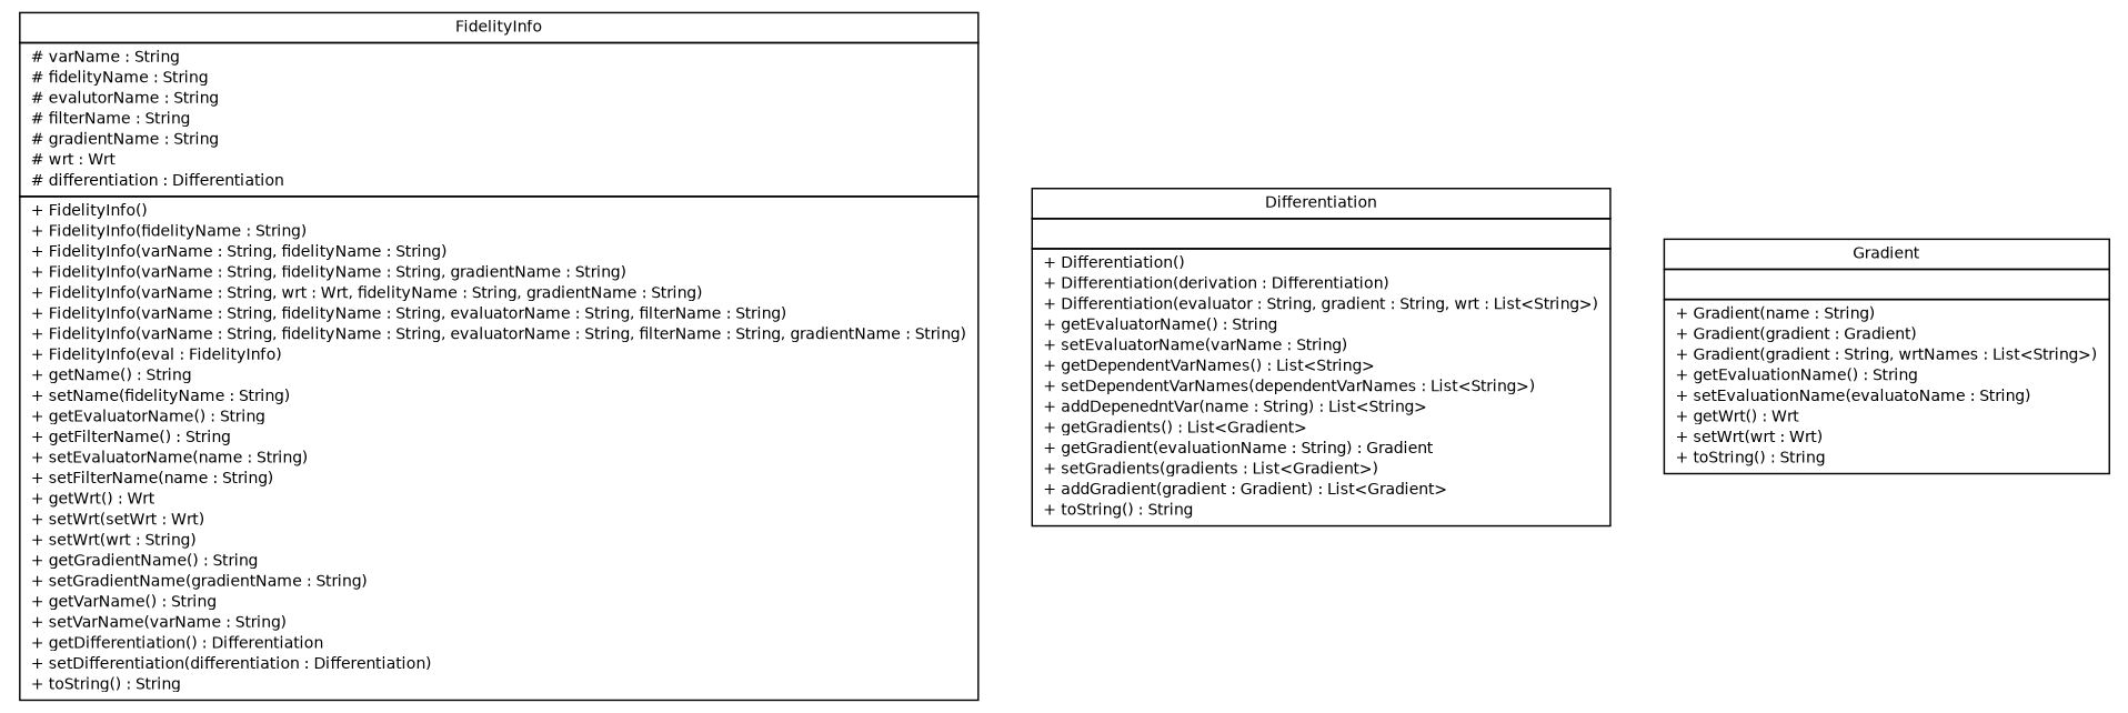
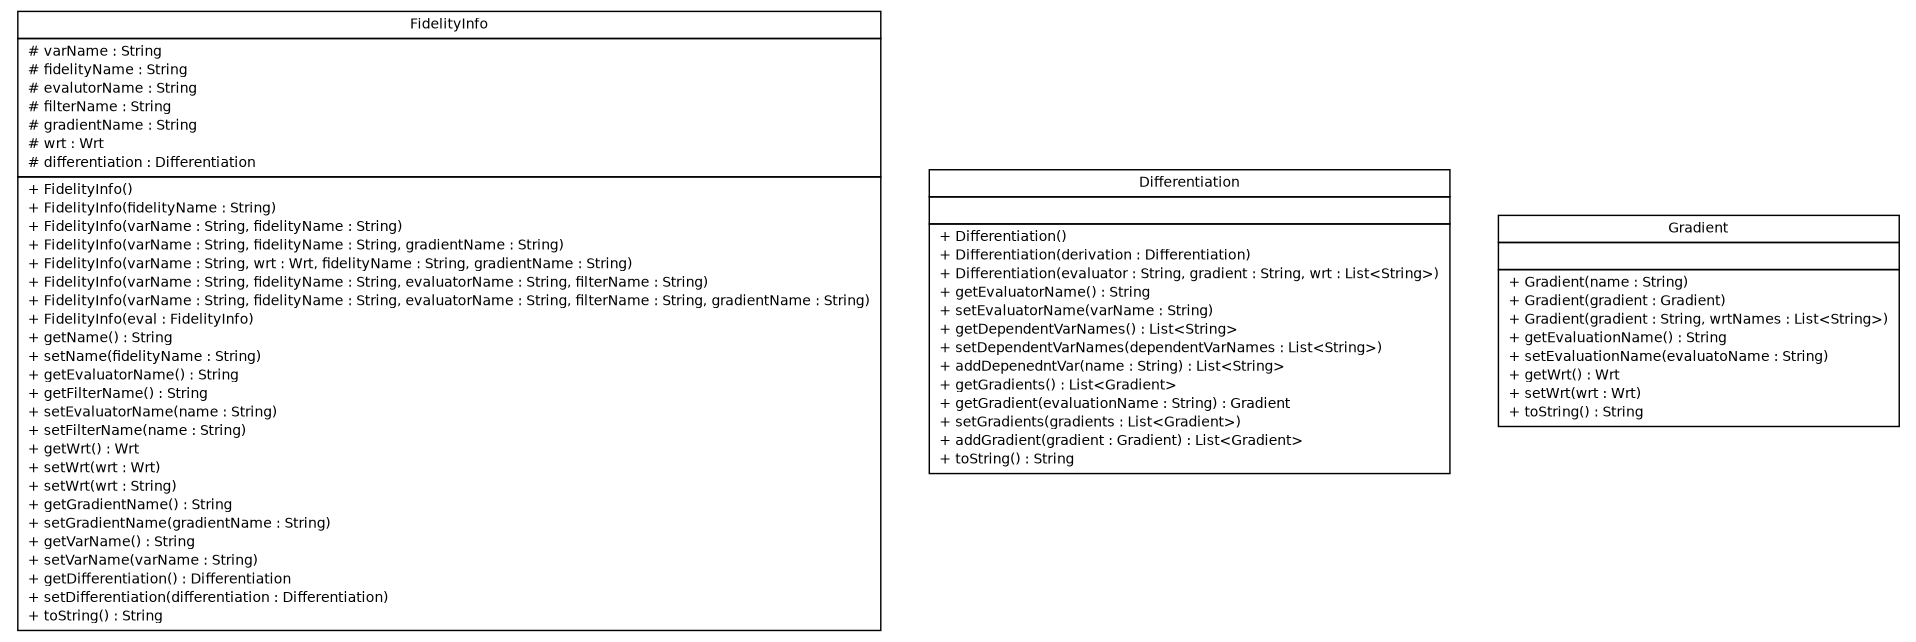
  digraph {
    nodesep=0.25
    ranksep=0.5
    node [fontcolor=black fontname=Helvetica fontsize=10.0 shape=plaintext]
-   n1 [label=<<table title="sorcer.core.context.model.var.FidelityInfo" border="0" cellborder="1" cellspacing="0" cellpadding="2" port="p" href="./FidelityInfo.html"> 		<tr><td><table border="0" cellspacing="0" cellpadding="1"> <tr><td align="center" balign="center"> FidelityInfo </td></tr> 		</table></td></tr> 		<tr><td><table border="0" cellspacing="0" cellpadding="1"> <tr><td align="left" balign="left"> # varName : String </td></tr> <tr><td align="left" balign="left"> # fidelityName : String </td></tr> <tr><td align="left" balign="left"> # evalutorName : String </td></tr> <tr><td align="left" balign="left"> # filterName : String </td></tr> <tr><td align="left" balign="left"> # gradientName : String </td></tr> <tr><td align="left" balign="left"> # wrt : Wrt </td></tr> <tr><td align="left" balign="left"> # differentiation : Differentiation </td></tr> 		</table></td></tr> 		<tr><td><table border="0" cellspacing="0" cellpadding="1"> <tr><td align="left" balign="left"> + FidelityInfo() </td></tr> <tr><td align="left" balign="left"> + FidelityInfo(fidelityName : String) </td></tr> <tr><td align="left" balign="left"> + FidelityInfo(varName : String, fidelityName : String) </td></tr> <tr><td align="left" balign="left"> + FidelityInfo(varName : String, fidelityName : String, gradientName : String) </td></tr> <tr><td align="left" balign="left"> + FidelityInfo(varName : String, wrt : Wrt, fidelityName : String, gradientName : String) </td></tr> <tr><td align="left" balign="left"> + FidelityInfo(varName : String, fidelityName : String, evaluatorName : String, filterName : String) </td></tr> <tr><td align="left" balign="left"> + FidelityInfo(varName : String, fidelityName : String, evaluatorName : String, filterName : String, gradientName : String) </td></tr> <tr><td align="left" balign="left"> + FidelityInfo(eval : FidelityInfo) </td></tr> <tr><td align="left" balign="left"> + getName() : String </td></tr> <tr><td align="left" balign="left"> + setName(fidelityName : String) </td></tr> <tr><td align="left" balign="left"> + getEvaluatorName() : String </td></tr> <tr><td align="left" balign="left"> + getFilterName() : String </td></tr> <tr><td align="left" balign="left"> + setEvaluatorName(name : String) </td></tr> <tr><td align="left" balign="left"> + setFilterName(name : String) </td></tr> <tr><td align="left" balign="left"> + getWrt() : Wrt </td></tr> <tr><td align="left" balign="left"> + setWrt(setWrt : Wrt) </td></tr> <tr><td align="left" balign="left"> + setWrt(wrt : String) </td></tr> <tr><td align="left" balign="left"> + getGradientName() : String </td></tr> <tr><td align="left" balign="left"> + setGradientName(gradientName : String) </td></tr> <tr><td align="left" balign="left"> + getVarName() : String </td></tr> <tr><td align="left" balign="left"> + setVarName(varName : String) </td></tr> <tr><td align="left" balign="left"> + getDifferentiation() : Differentiation </td></tr> <tr><td align="left" balign="left"> + setDifferentiation(differentiation : Differentiation) </td></tr> <tr><td align="left" balign="left"> + toString() : String </td></tr> 		</table></td></tr> 		</table>>]
+   n1 [label=<<table title="sorcer.core.context.model.var.FidelityInfo" border="0" cellborder="1" cellspacing="0" cellpadding="2" port="p" href="./FidelityInfo.html"> 		<tr><td><table border="0" cellspacing="0" cellpadding="1"> <tr><td align="center" balign="center"> FidelityInfo </td></tr> 		</table></td></tr> 		<tr><td><table border="0" cellspacing="0" cellpadding="1"> <tr><td align="left" balign="left"> # varName : String </td></tr> <tr><td align="left" balign="left"> # fidelityName : String </td></tr> <tr><td align="left" balign="left"> # evalutorName : String </td></tr> <tr><td align="left" balign="left"> # filterName : String </td></tr> <tr><td align="left" balign="left"> # gradientName : String </td></tr> <tr><td align="left" balign="left"> # wrt : Wrt </td></tr> <tr><td align="left" balign="left"> # differentiation : Differentiation </td></tr> 		</table></td></tr> 		<tr><td><table border="0" cellspacing="0" cellpadding="1"> <tr><td align="left" balign="left"> + FidelityInfo() </td></tr> <tr><td align="left" balign="left"> + FidelityInfo(fidelityName : String) </td></tr> <tr><td align="left" balign="left"> + FidelityInfo(varName : String, fidelityName : String) </td></tr> <tr><td align="left" balign="left"> + FidelityInfo(varName : String, fidelityName : String, gradientName : String) </td></tr> <tr><td align="left" balign="left"> + FidelityInfo(varName : String, wrt : Wrt, fidelityName : String, gradientName : String) </td></tr> <tr><td align="left" balign="left"> + FidelityInfo(varName : String, fidelityName : String, evaluatorName : String, filterName : String) </td></tr> <tr><td align="left" balign="left"> + FidelityInfo(varName : String, fidelityName : String, evaluatorName : String, filterName : String, gradientName : String) </td></tr> <tr><td align="left" balign="left"> + FidelityInfo(eval : FidelityInfo) </td></tr> <tr><td align="left" balign="left"> + getName() : String </td></tr> <tr><td align="left" balign="left"> + setName(fidelityName : String) </td></tr> <tr><td align="left" balign="left"> + getEvaluatorName() : String </td></tr> <tr><td align="left" balign="left"> + getFilterName() : String </td></tr> <tr><td align="left" balign="left"> + setEvaluatorName(name : String) </td></tr> <tr><td align="left" balign="left"> + setFilterName(name : String) </td></tr> <tr><td align="left" balign="left"> + getWrt() : Wrt </td></tr> <tr><td align="left" balign="left"> + setWrt(wrt : Wrt) </td></tr> <tr><td align="left" balign="left"> + setWrt(wrt : String) </td></tr> <tr><td align="left" balign="left"> + getGradientName() : String </td></tr> <tr><td align="left" balign="left"> + setGradientName(gradientName : String) </td></tr> <tr><td align="left" balign="left"> + getVarName() : String </td></tr> <tr><td align="left" balign="left"> + setVarName(varName : String) </td></tr> <tr><td align="left" balign="left"> + getDifferentiation() : Differentiation </td></tr> <tr><td align="left" balign="left"> + setDifferentiation(differentiation : Differentiation) </td></tr> <tr><td align="left" balign="left"> + toString() : String </td></tr> 		</table></td></tr> 		</table>>]
    n2 [label=<<table title="sorcer.core.context.model.var.Differentiation" border="0" cellborder="1" cellspacing="0" cellpadding="2" port="p" href="./Differentiation.html"> 		<tr><td><table border="0" cellspacing="0" cellpadding="1"> <tr><td align="center" balign="center"> Differentiation </td></tr> 		</table></td></tr> 		<tr><td><table border="0" cellspacing="0" cellpadding="1"> <tr><td align="left" balign="left">  </td></tr> 		</table></td></tr> 		<tr><td><table border="0" cellspacing="0" cellpadding="1"> <tr><td align="left" balign="left"> + Differentiation() </td></tr> <tr><td align="left" balign="left"> + Differentiation(derivation : Differentiation) </td></tr> <tr><td align="left" balign="left"> + Differentiation(evaluator : String, gradient : String, wrt : List&lt;String&gt;) </td></tr> <tr><td align="left" balign="left"> + getEvaluatorName() : String </td></tr> <tr><td align="left" balign="left"> + setEvaluatorName(varName : String) </td></tr> <tr><td align="left" balign="left"> + getDependentVarNames() : List&lt;String&gt; </td></tr> <tr><td align="left" balign="left"> + setDependentVarNames(dependentVarNames : List&lt;String&gt;) </td></tr> <tr><td align="left" balign="left"> + addDepenedntVar(name : String) : List&lt;String&gt; </td></tr> <tr><td align="left" balign="left"> + getGradients() : List&lt;Gradient&gt; </td></tr> <tr><td align="left" balign="left"> + getGradient(evaluationName : String) : Gradient </td></tr> <tr><td align="left" balign="left"> + setGradients(gradients : List&lt;Gradient&gt;) </td></tr> <tr><td align="left" balign="left"> + addGradient(gradient : Gradient) : List&lt;Gradient&gt; </td></tr> <tr><td align="left" balign="left"> + toString() : String </td></tr> 		</table></td></tr> 		</table>>]
    n3 [label=<<table title="sorcer.core.context.model.var.Gradient" border="0" cellborder="1" cellspacing="0" cellpadding="2" port="p" href="./Gradient.html"> 		<tr><td><table border="0" cellspacing="0" cellpadding="1"> <tr><td align="center" balign="center"> Gradient </td></tr> 		</table></td></tr> 		<tr><td><table border="0" cellspacing="0" cellpadding="1"> <tr><td align="left" balign="left">  </td></tr> 		</table></td></tr> 		<tr><td><table border="0" cellspacing="0" cellpadding="1"> <tr><td align="left" balign="left"> + Gradient(name : String) </td></tr> <tr><td align="left" balign="left"> + Gradient(gradient : Gradient) </td></tr> <tr><td align="left" balign="left"> + Gradient(gradient : String, wrtNames : List&lt;String&gt;) </td></tr> <tr><td align="left" balign="left"> + getEvaluationName() : String </td></tr> <tr><td align="left" balign="left"> + setEvaluationName(evaluatoName : String) </td></tr> <tr><td align="left" balign="left"> + getWrt() : Wrt </td></tr> <tr><td align="left" balign="left"> + setWrt(wrt : Wrt) </td></tr> <tr><td align="left" balign="left"> + toString() : String </td></tr> 		</table></td></tr> 		</table>>]
  }
